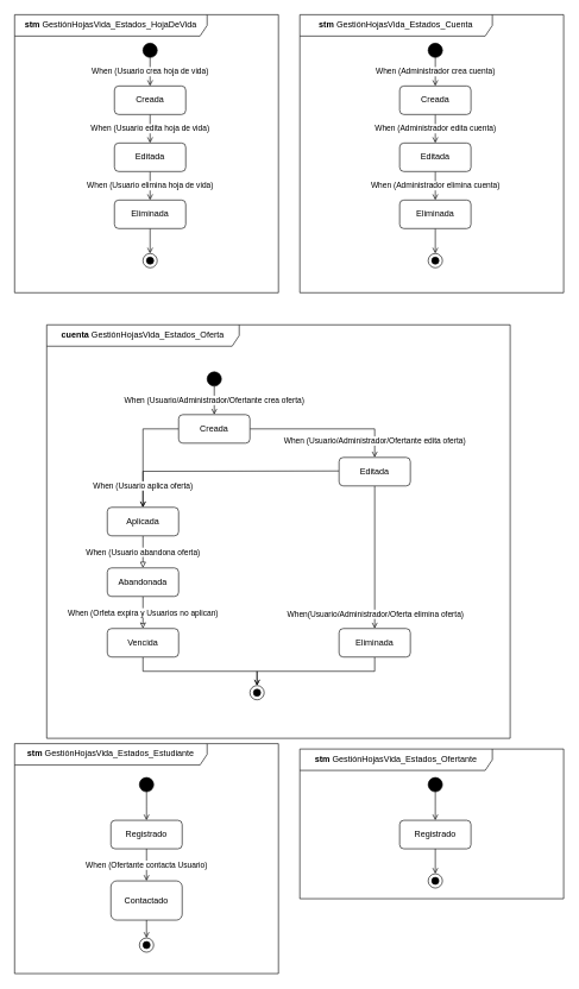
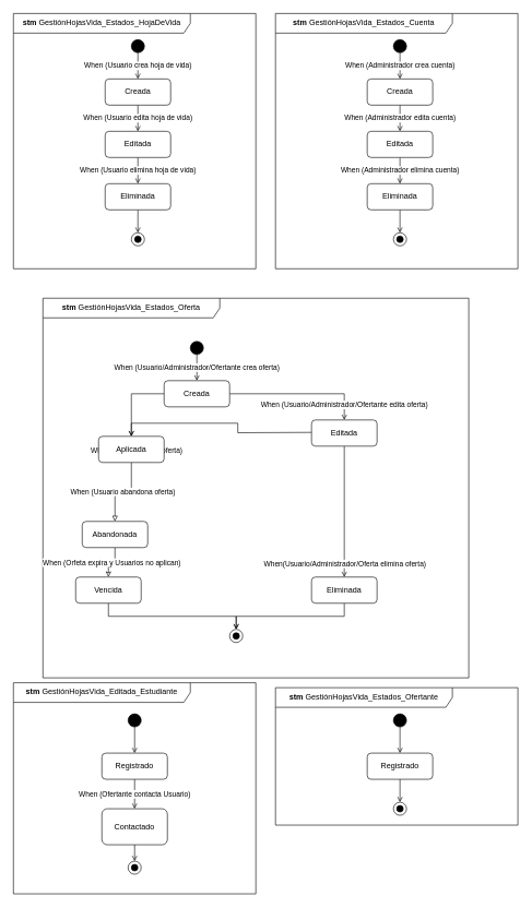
  <mxCell id="0" />
  <mxCell id="1" parent="0" />
  <mxCell id="2" value="&lt;b&gt;stm &lt;/b&gt;GestiónHojasVida_Estados_HojaDeVida" style="shape=umlFrame;whiteSpace=wrap;html=1;width=270;height=30;" parent="1" vertex="1"><mxGeometry x="20" y="20" width="370" height="390" as="geometry" /></mxCell>
  <mxCell id="3" value="When (Usuario crea hoja de vida)" style="edgeStyle=orthogonalEdgeStyle;rounded=0;orthogonalLoop=1;jettySize=auto;html=1;endArrow=open;endFill=0;" parent="1" source="4" target="6" edge="1"><mxGeometry relative="1" as="geometry"><Array as="points"><mxPoint x="210" y="100" /><mxPoint x="210" y="100" /></Array></mxGeometry></mxCell>
  <mxCell id="4" value="" style="shape=ellipse;html=1;fillColor=#000000;fontSize=18;fontColor=#ffffff;" parent="1" vertex="1"><mxGeometry x="200" y="60" width="20" height="20" as="geometry" /></mxCell>
  <mxCell id="5" value="When (Usuario edita hoja de vida)" style="edgeStyle=orthogonalEdgeStyle;rounded=0;orthogonalLoop=1;jettySize=auto;html=1;exitX=0.5;exitY=1;exitDx=0;exitDy=0;entryX=0.5;entryY=0;entryDx=0;entryDy=0;endArrow=open;endFill=0;" parent="1" source="6" target="8" edge="1"><mxGeometry relative="1" as="geometry" /></mxCell>
  <mxCell id="6" value="Creada" style="shape=rect;rounded=1;html=1;whiteSpace=wrap;align=center;" parent="1" vertex="1"><mxGeometry x="160" y="120" width="100" height="40" as="geometry" /></mxCell>
  <mxCell id="7" value="When (Usuario elimina hoja de vida)" style="edgeStyle=orthogonalEdgeStyle;rounded=0;orthogonalLoop=1;jettySize=auto;html=1;exitX=0.5;exitY=1;exitDx=0;exitDy=0;entryX=0.5;entryY=0;entryDx=0;entryDy=0;endArrow=open;endFill=0;" parent="1" source="8" target="10" edge="1"><mxGeometry relative="1" as="geometry" /></mxCell>
  <mxCell id="8" value="Editada" style="shape=rect;rounded=1;html=1;whiteSpace=wrap;align=center;" parent="1" vertex="1"><mxGeometry x="160" y="200" width="100" height="40" as="geometry" /></mxCell>
  <mxCell id="9" style="edgeStyle=orthogonalEdgeStyle;rounded=0;orthogonalLoop=1;jettySize=auto;html=1;exitX=0.5;exitY=1;exitDx=0;exitDy=0;entryX=0.5;entryY=0;entryDx=0;entryDy=0;entryPerimeter=0;endArrow=open;endFill=0;" parent="1" source="10" target="11" edge="1"><mxGeometry relative="1" as="geometry" /></mxCell>
  <mxCell id="10" value="Eliminada" style="shape=rect;rounded=1;html=1;whiteSpace=wrap;align=center;" parent="1" vertex="1"><mxGeometry x="160" y="280" width="100" height="40" as="geometry" /></mxCell>
  <mxCell id="11" value="" style="shape=mxgraph.sysml.actFinal;html=1;verticalLabelPosition=bottom;labelBackgroundColor=#ffffff;verticalAlign=top;" parent="1" vertex="1"><mxGeometry x="200" y="355" width="20" height="20" as="geometry" /></mxCell>
  <mxCell id="12" value="&lt;b&gt;stm &lt;/b&gt;GestiónHojasVida_Estados_Cuenta" style="shape=umlFrame;whiteSpace=wrap;html=1;width=270;height=30;" parent="1" vertex="1"><mxGeometry x="420" y="20" width="370" height="390" as="geometry" /></mxCell>
  <mxCell id="13" value="When (Administrador crea cuenta)" style="edgeStyle=orthogonalEdgeStyle;rounded=0;orthogonalLoop=1;jettySize=auto;html=1;endArrow=open;endFill=0;" parent="1" source="14" target="16" edge="1"><mxGeometry relative="1" as="geometry"><Array as="points"><mxPoint x="610" y="100" /><mxPoint x="610" y="100" /></Array></mxGeometry></mxCell>
  <mxCell id="14" value="" style="shape=ellipse;html=1;fillColor=#000000;fontSize=18;fontColor=#ffffff;" parent="1" vertex="1"><mxGeometry x="600" y="60" width="20" height="20" as="geometry" /></mxCell>
  <mxCell id="15" value="When (Administrador edita cuenta)" style="edgeStyle=orthogonalEdgeStyle;rounded=0;orthogonalLoop=1;jettySize=auto;html=1;exitX=0.5;exitY=1;exitDx=0;exitDy=0;entryX=0.5;entryY=0;entryDx=0;entryDy=0;endArrow=open;endFill=0;" parent="1" source="16" target="18" edge="1"><mxGeometry relative="1" as="geometry"><mxPoint as="offset" /></mxGeometry></mxCell>
  <mxCell id="16" value="Creada" style="shape=rect;rounded=1;html=1;whiteSpace=wrap;align=center;" parent="1" vertex="1"><mxGeometry x="560" y="120" width="100" height="40" as="geometry" /></mxCell>
  <mxCell id="17" value="&lt;div&gt;When (Administrador elimina cuenta)&lt;/div&gt;" style="edgeStyle=orthogonalEdgeStyle;rounded=0;orthogonalLoop=1;jettySize=auto;html=1;exitX=0.5;exitY=1;exitDx=0;exitDy=0;entryX=0.5;entryY=0;entryDx=0;entryDy=0;endArrow=open;endFill=0;" parent="1" source="18" target="20" edge="1"><mxGeometry relative="1" as="geometry" /></mxCell>
  <mxCell id="18" value="Editada" style="shape=rect;rounded=1;html=1;whiteSpace=wrap;align=center;" parent="1" vertex="1"><mxGeometry x="560" y="200" width="100" height="40" as="geometry" /></mxCell>
  <mxCell id="19" style="edgeStyle=orthogonalEdgeStyle;rounded=0;orthogonalLoop=1;jettySize=auto;html=1;exitX=0.5;exitY=1;exitDx=0;exitDy=0;entryX=0.5;entryY=0;entryDx=0;entryDy=0;entryPerimeter=0;endArrow=open;endFill=0;" parent="1" source="20" target="21" edge="1"><mxGeometry relative="1" as="geometry" /></mxCell>
  <mxCell id="20" value="Eliminada" style="shape=rect;rounded=1;html=1;whiteSpace=wrap;align=center;" parent="1" vertex="1"><mxGeometry x="560" y="280" width="100" height="40" as="geometry" /></mxCell>
  <mxCell id="21" value="" style="shape=mxgraph.sysml.actFinal;html=1;verticalLabelPosition=bottom;labelBackgroundColor=#ffffff;verticalAlign=top;" parent="1" vertex="1"><mxGeometry x="600" y="355" width="20" height="20" as="geometry" /></mxCell>
- <mxCell id="22" value="&lt;b&gt;cuenta &lt;/b&gt;GestiónHojasVida_Estados_Oferta" style="shape=umlFrame;whiteSpace=wrap;html=1;width=270;height=30;" parent="1" vertex="1"><mxGeometry x="65" y="455" width="650" height="580" as="geometry" /></mxCell>
+ <mxCell id="22" value="&lt;b&gt;stm &lt;/b&gt;GestiónHojasVida_Estados_Oferta" style="shape=umlFrame;whiteSpace=wrap;html=1;width=270;height=30;" parent="1" vertex="1"><mxGeometry x="65" y="455" width="650" height="580" as="geometry" /></mxCell>
  <mxCell id="23" value="When (Usuario/Administrador/Ofertante crea oferta)" style="edgeStyle=orthogonalEdgeStyle;rounded=0;orthogonalLoop=1;jettySize=auto;html=1;endArrow=open;endFill=0;" parent="1" source="24" target="27" edge="1"><mxGeometry relative="1" as="geometry"><Array as="points"><mxPoint x="300" y="561" /><mxPoint x="300" y="561" /></Array></mxGeometry></mxCell>
  <mxCell id="24" value="" style="shape=ellipse;html=1;fillColor=#000000;fontSize=18;fontColor=#ffffff;" parent="1" vertex="1"><mxGeometry x="290" y="521" width="20" height="20" as="geometry" /></mxCell>
  <mxCell id="25" value="When (Usuario/Administrador/Ofertante edita oferta)" style="edgeStyle=orthogonalEdgeStyle;rounded=0;orthogonalLoop=1;jettySize=auto;html=1;exitX=1;exitY=0.5;exitDx=0;exitDy=0;entryX=0.5;entryY=0;entryDx=0;entryDy=0;endArrow=open;endFill=0;" parent="1" source="27" target="31" edge="1"><mxGeometry x="0.692" y="-10" relative="1" as="geometry"><mxPoint x="10" y="10" as="offset" /></mxGeometry></mxCell>
  <mxCell id="26" style="edgeStyle=orthogonalEdgeStyle;rounded=0;orthogonalLoop=1;jettySize=auto;html=1;exitX=0;exitY=0.5;exitDx=0;exitDy=0;endArrow=open;endFill=0;" parent="1" source="27" target="36" edge="1"><mxGeometry relative="1" as="geometry" /></mxCell>
  <mxCell id="27" value="Creada" style="shape=rect;rounded=1;html=1;whiteSpace=wrap;align=center;" parent="1" vertex="1"><mxGeometry x="250" y="581" width="100" height="40" as="geometry" /></mxCell>
  <mxCell id="28" value="&lt;div&gt;When (Usuario aplica oferta)&lt;/div&gt;" style="edgeStyle=orthogonalEdgeStyle;rounded=0;orthogonalLoop=1;jettySize=auto;html=1;exitX=0;exitY=0.5;exitDx=0;exitDy=0;entryX=0.5;entryY=0;entryDx=0;entryDy=0;endArrow=open;endFill=0;" parent="1" target="36" edge="1"><mxGeometry x="0.687" y="21" relative="1" as="geometry"><mxPoint x="475" y="660" as="sourcePoint" /><mxPoint x="200" y="700" as="targetPoint" /><mxPoint x="-21" y="21" as="offset" /></mxGeometry></mxCell>
  <mxCell id="29" style="edgeStyle=orthogonalEdgeStyle;rounded=0;orthogonalLoop=1;jettySize=auto;html=1;entryX=0.5;entryY=0;entryDx=0;entryDy=0;endArrow=open;endFill=0;" parent="1" source="31" target="33" edge="1"><mxGeometry relative="1" as="geometry" /></mxCell>
  <mxCell id="30" value="When(Usuario/Administrador/Oferta elimina oferta)" style="edgeLabel;html=1;align=center;verticalAlign=middle;resizable=0;points=[];" vertex="1" connectable="0" parent="29"><mxGeometry x="0.79" relative="1" as="geometry"><mxPoint as="offset" /></mxGeometry></mxCell>
  <mxCell id="31" value="Editada" style="shape=rect;rounded=1;html=1;whiteSpace=wrap;align=center;" parent="1" vertex="1"><mxGeometry x="475" y="641" width="100" height="40" as="geometry" /></mxCell>
  <mxCell id="32" style="edgeStyle=orthogonalEdgeStyle;rounded=0;orthogonalLoop=1;jettySize=auto;html=1;exitX=0.5;exitY=1;exitDx=0;exitDy=0;entryX=0.5;entryY=0;entryDx=0;entryDy=0;entryPerimeter=0;endArrow=open;endFill=0;" parent="1" source="33" target="34" edge="1"><mxGeometry relative="1" as="geometry" /></mxCell>
  <mxCell id="33" value="Eliminada" style="shape=rect;rounded=1;html=1;whiteSpace=wrap;align=center;" parent="1" vertex="1"><mxGeometry x="475" y="881" width="100" height="40" as="geometry" /></mxCell>
  <mxCell id="34" value="" style="shape=mxgraph.sysml.actFinal;html=1;verticalLabelPosition=bottom;labelBackgroundColor=#ffffff;verticalAlign=top;" parent="1" vertex="1"><mxGeometry x="350" y="961" width="20" height="20" as="geometry" /></mxCell>
  <mxCell id="35" value="When (Usuario abandona oferta)" style="edgeStyle=orthogonalEdgeStyle;rounded=0;orthogonalLoop=1;jettySize=auto;html=1;exitX=0.5;exitY=1;exitDx=0;exitDy=0;endArrow=block;endFill=0;" parent="1" source="36" target="38" edge="1"><mxGeometry relative="1" as="geometry" /></mxCell>
- <mxCell id="36" value="Aplicada" style="shape=rect;rounded=1;html=1;whiteSpace=wrap;align=center;" parent="1" vertex="1"><mxGeometry x="150" y="711" width="100" height="40" as="geometry" /></mxCell>
+ <mxCell id="36" value="Aplicada" style="shape=rect;rounded=1;html=1;whiteSpace=wrap;align=center;" parent="1" vertex="1"><mxGeometry x="150" y="666" width="100" height="40" as="geometry" /></mxCell>
  <mxCell id="37" value="When (Orfeta expira y Usuarios no aplican)" style="edgeStyle=orthogonalEdgeStyle;rounded=0;orthogonalLoop=1;jettySize=auto;html=1;exitX=0.5;exitY=1;exitDx=0;exitDy=0;entryX=0.5;entryY=0;entryDx=0;entryDy=0;endArrow=classic;endFill=0;" parent="1" source="38" target="40" edge="1"><mxGeometry relative="1" as="geometry" /></mxCell>
- <mxCell id="38" value="Abandonada" style="shape=rect;rounded=1;html=1;whiteSpace=wrap;align=center;" parent="1" vertex="1"><mxGeometry x="150" y="796" width="100" height="40" as="geometry" /></mxCell>
+ <mxCell id="38" value="Abandonada" style="shape=rect;rounded=1;html=1;whiteSpace=wrap;align=center;" parent="1" vertex="1"><mxGeometry x="125" y="796" width="100" height="40" as="geometry" /></mxCell>
  <mxCell id="39" style="edgeStyle=orthogonalEdgeStyle;rounded=0;orthogonalLoop=1;jettySize=auto;html=1;exitX=0.5;exitY=1;exitDx=0;exitDy=0;entryX=0.5;entryY=0;entryDx=0;entryDy=0;entryPerimeter=0;endArrow=open;endFill=0;" parent="1" source="40" target="34" edge="1"><mxGeometry relative="1" as="geometry" /></mxCell>
- <mxCell id="40" value="Vencida" style="shape=rect;rounded=1;html=1;whiteSpace=wrap;align=center;" parent="1" vertex="1"><mxGeometry x="150" y="881" width="100" height="40" as="geometry" /></mxCell>
- <mxCell id="41" value="&lt;b&gt;stm &lt;/b&gt;GestiónHojasVida_Estados_Estudiante" style="shape=umlFrame;whiteSpace=wrap;html=1;width=270;height=30;" parent="1" vertex="1"><mxGeometry x="20" y="1042.5" width="370" height="322.5" as="geometry" /></mxCell>
+ <mxCell id="40" value="Vencida" style="shape=rect;rounded=1;html=1;whiteSpace=wrap;align=center;" parent="1" vertex="1"><mxGeometry x="115" y="881" width="100" height="40" as="geometry" /></mxCell>
+ <mxCell id="41" value="&lt;b&gt;stm &lt;/b&gt;GestiónHojasVida_Editada_Estudiante" style="shape=umlFrame;whiteSpace=wrap;html=1;width=270;height=30;" parent="1" vertex="1"><mxGeometry x="20" y="1042.5" width="370" height="322.5" as="geometry" /></mxCell>
  <mxCell id="42" value="" style="edgeStyle=orthogonalEdgeStyle;rounded=0;orthogonalLoop=1;jettySize=auto;html=1;endArrow=open;endFill=0;" parent="1" source="43" target="45" edge="1"><mxGeometry relative="1" as="geometry"><Array as="points"><mxPoint x="205" y="1130" /><mxPoint x="205" y="1130" /></Array></mxGeometry></mxCell>
  <mxCell id="43" value="" style="shape=ellipse;html=1;fillColor=#000000;fontSize=18;fontColor=#ffffff;" parent="1" vertex="1"><mxGeometry x="195" y="1090" width="20" height="20" as="geometry" /></mxCell>
  <mxCell id="44" value="When (Ofertante contacta Usuario)" style="edgeStyle=orthogonalEdgeStyle;rounded=0;orthogonalLoop=1;jettySize=auto;html=1;exitX=0.5;exitY=1;exitDx=0;exitDy=0;endArrow=open;endFill=0;" parent="1" source="45" target="54" edge="1"><mxGeometry relative="1" as="geometry" /></mxCell>
  <mxCell id="45" value="Registrado" style="shape=rect;rounded=1;html=1;whiteSpace=wrap;align=center;" parent="1" vertex="1"><mxGeometry x="155" y="1150" width="100" height="40" as="geometry" /></mxCell>
  <mxCell id="46" style="edgeStyle=orthogonalEdgeStyle;rounded=0;orthogonalLoop=1;jettySize=auto;html=1;exitX=0.5;exitY=1;exitDx=0;exitDy=0;entryX=0.5;entryY=0;entryDx=0;entryDy=0;entryPerimeter=0;endArrow=open;endFill=0;" parent="1" source="54" target="47" edge="1"><mxGeometry relative="1" as="geometry"><mxPoint x="205" y="1360" as="sourcePoint" /></mxGeometry></mxCell>
  <mxCell id="47" value="" style="shape=mxgraph.sysml.actFinal;html=1;verticalLabelPosition=bottom;labelBackgroundColor=#ffffff;verticalAlign=top;" parent="1" vertex="1"><mxGeometry x="195" y="1315" width="20" height="20" as="geometry" /></mxCell>
  <mxCell id="48" value="&lt;b&gt;stm &lt;/b&gt;GestiónHojasVida_Estados_Ofertante" style="shape=umlFrame;whiteSpace=wrap;html=1;width=270;height=30;" parent="1" vertex="1"><mxGeometry x="420" y="1050" width="370" height="210" as="geometry" /></mxCell>
  <mxCell id="49" value="" style="edgeStyle=orthogonalEdgeStyle;rounded=0;orthogonalLoop=1;jettySize=auto;html=1;endArrow=open;endFill=0;" parent="1" source="50" target="51" edge="1"><mxGeometry relative="1" as="geometry"><Array as="points"><mxPoint x="610" y="1130" /><mxPoint x="610" y="1130" /></Array></mxGeometry></mxCell>
  <mxCell id="50" value="" style="shape=ellipse;html=1;fillColor=#000000;fontSize=18;fontColor=#ffffff;" parent="1" vertex="1"><mxGeometry x="600" y="1090" width="20" height="20" as="geometry" /></mxCell>
  <mxCell id="51" value="Registrado" style="shape=rect;rounded=1;html=1;whiteSpace=wrap;align=center;" parent="1" vertex="1"><mxGeometry x="560" y="1150" width="100" height="40" as="geometry" /></mxCell>
  <mxCell id="52" style="edgeStyle=orthogonalEdgeStyle;rounded=0;orthogonalLoop=1;jettySize=auto;html=1;exitX=0.5;exitY=1;exitDx=0;exitDy=0;entryX=0.5;entryY=0;entryDx=0;entryDy=0;entryPerimeter=0;endArrow=open;endFill=0;" parent="1" source="51" target="53" edge="1"><mxGeometry relative="1" as="geometry"><mxPoint x="610" y="1360" as="sourcePoint" /></mxGeometry></mxCell>
  <mxCell id="53" value="" style="shape=mxgraph.sysml.actFinal;html=1;verticalLabelPosition=bottom;labelBackgroundColor=#ffffff;verticalAlign=top;" parent="1" vertex="1"><mxGeometry x="600" y="1225" width="20" height="20" as="geometry" /></mxCell>
  <mxCell id="54" value="Contactado" style="shape=rect;rounded=1;html=1;whiteSpace=wrap;align=center;" parent="1" vertex="1"><mxGeometry x="155" y="1235" width="100" height="55" as="geometry" /></mxCell>
